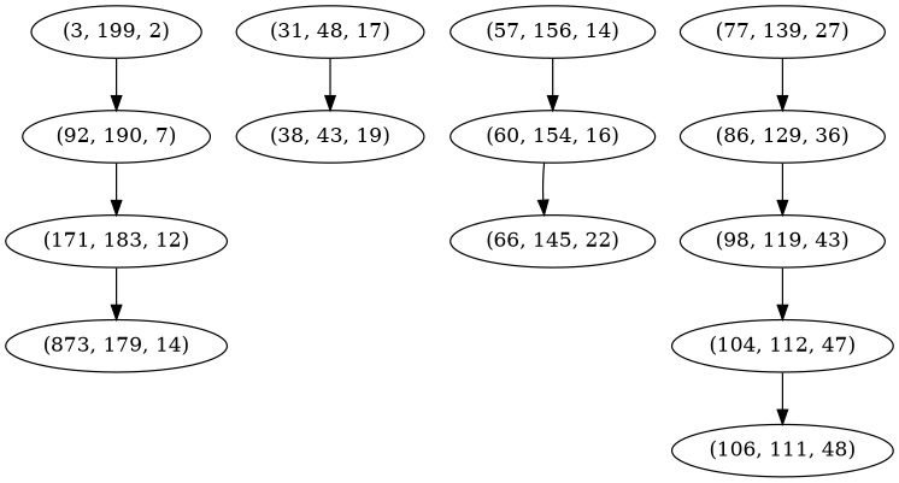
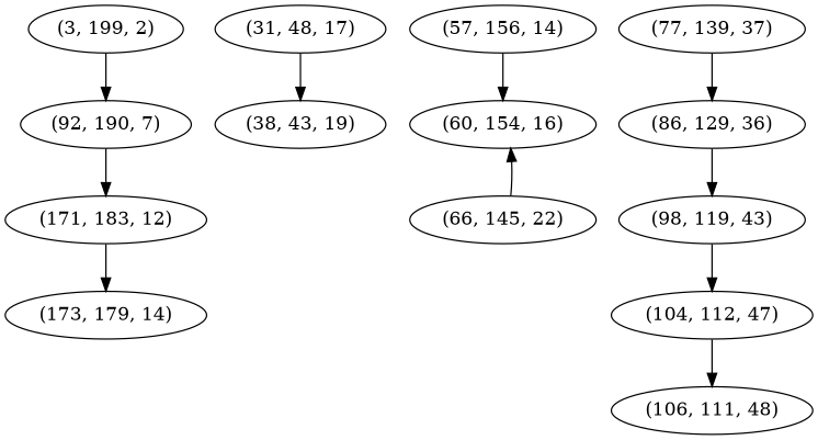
  digraph {
    n1 [label="(92, 190, 7)"]
    "(3, 199, 2)"
    "(171, 183, 12)"
-   "(173, 179, 14)" [label="(873, 179, 14)"]
+   "(173, 179, 14)"
    "(31, 48, 17)"
    "(38, 43, 19)"
    "(57, 156, 14)"
    "(60, 154, 16)"
    "(66, 145, 22)"
-   "(77, 139, 27)"
+   "(77, 139, 27)" [label="(77, 139, 37)"]
    "(86, 129, 36)"
    "(98, 119, 43)"
    "(104, 112, 47)"
    "(106, 111, 48)"
    n1 -> "(171, 183, 12)"
    "(3, 199, 2)" -> n1
    "(171, 183, 12)" -> "(173, 179, 14)"
    "(31, 48, 17)" -> "(38, 43, 19)"
    "(57, 156, 14)" -> "(60, 154, 16)"
-   "(60, 154, 16)" -> "(66, 145, 22)"
+   "(66, 145, 22)" -> "(60, 154, 16)"
    "(77, 139, 27)" -> "(86, 129, 36)"
    "(86, 129, 36)" -> "(98, 119, 43)"
    "(98, 119, 43)" -> "(104, 112, 47)"
    "(104, 112, 47)" -> "(106, 111, 48)"
  }
